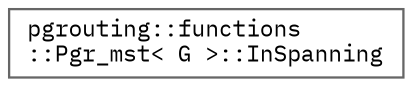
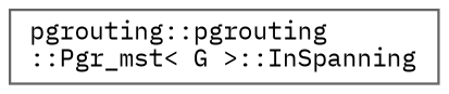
  digraph {
    rankdir=LR
    fontname="IBM Plex Mono"
-   n1 [color=grey40 fillcolor=white fontname="IBM Plex Mono" fontsize=10 height=0.2 label="pgrouting::functions\l::Pgr_mst\< G \>::InSpanning" shape=box style=filled width=0.4]
+   n1 [color=grey40 fillcolor=white fontname="IBM Plex Mono" fontsize=10 height=0.2 label="pgrouting::pgrouting\l::Pgr_mst\< G \>::InSpanning" shape=box style=filled width=0.4]
  }
